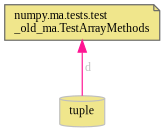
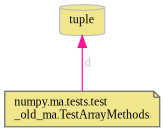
  digraph {
    fontname="Liberation Serif"
    node [fillcolor=khaki fontname="Liberation Serif" fontsize=10 style=filled]
    n1 [color=gray40 fontcolor=black height=0.2 label="numpy.ma.tests.test\l_old_ma.TestArrayMethods" shape=note width=0.4]
    n2 [color=grey75 height=0.2 label=tuple shape=cylinder width=0.4]
-   n1 -> n2 [color=deeppink dir=back fontcolor=grey fontname="Liberation Serif" fontsize=10 label=" d" labelfontname=Helvetica labelfontsize=10 style=solid]
+   n2 -> n1 [color=deeppink dir=back fontcolor=grey fontname="Liberation Serif" fontsize=10 label=" d" labelfontname=Helvetica labelfontsize=10 style=solid]
  }
